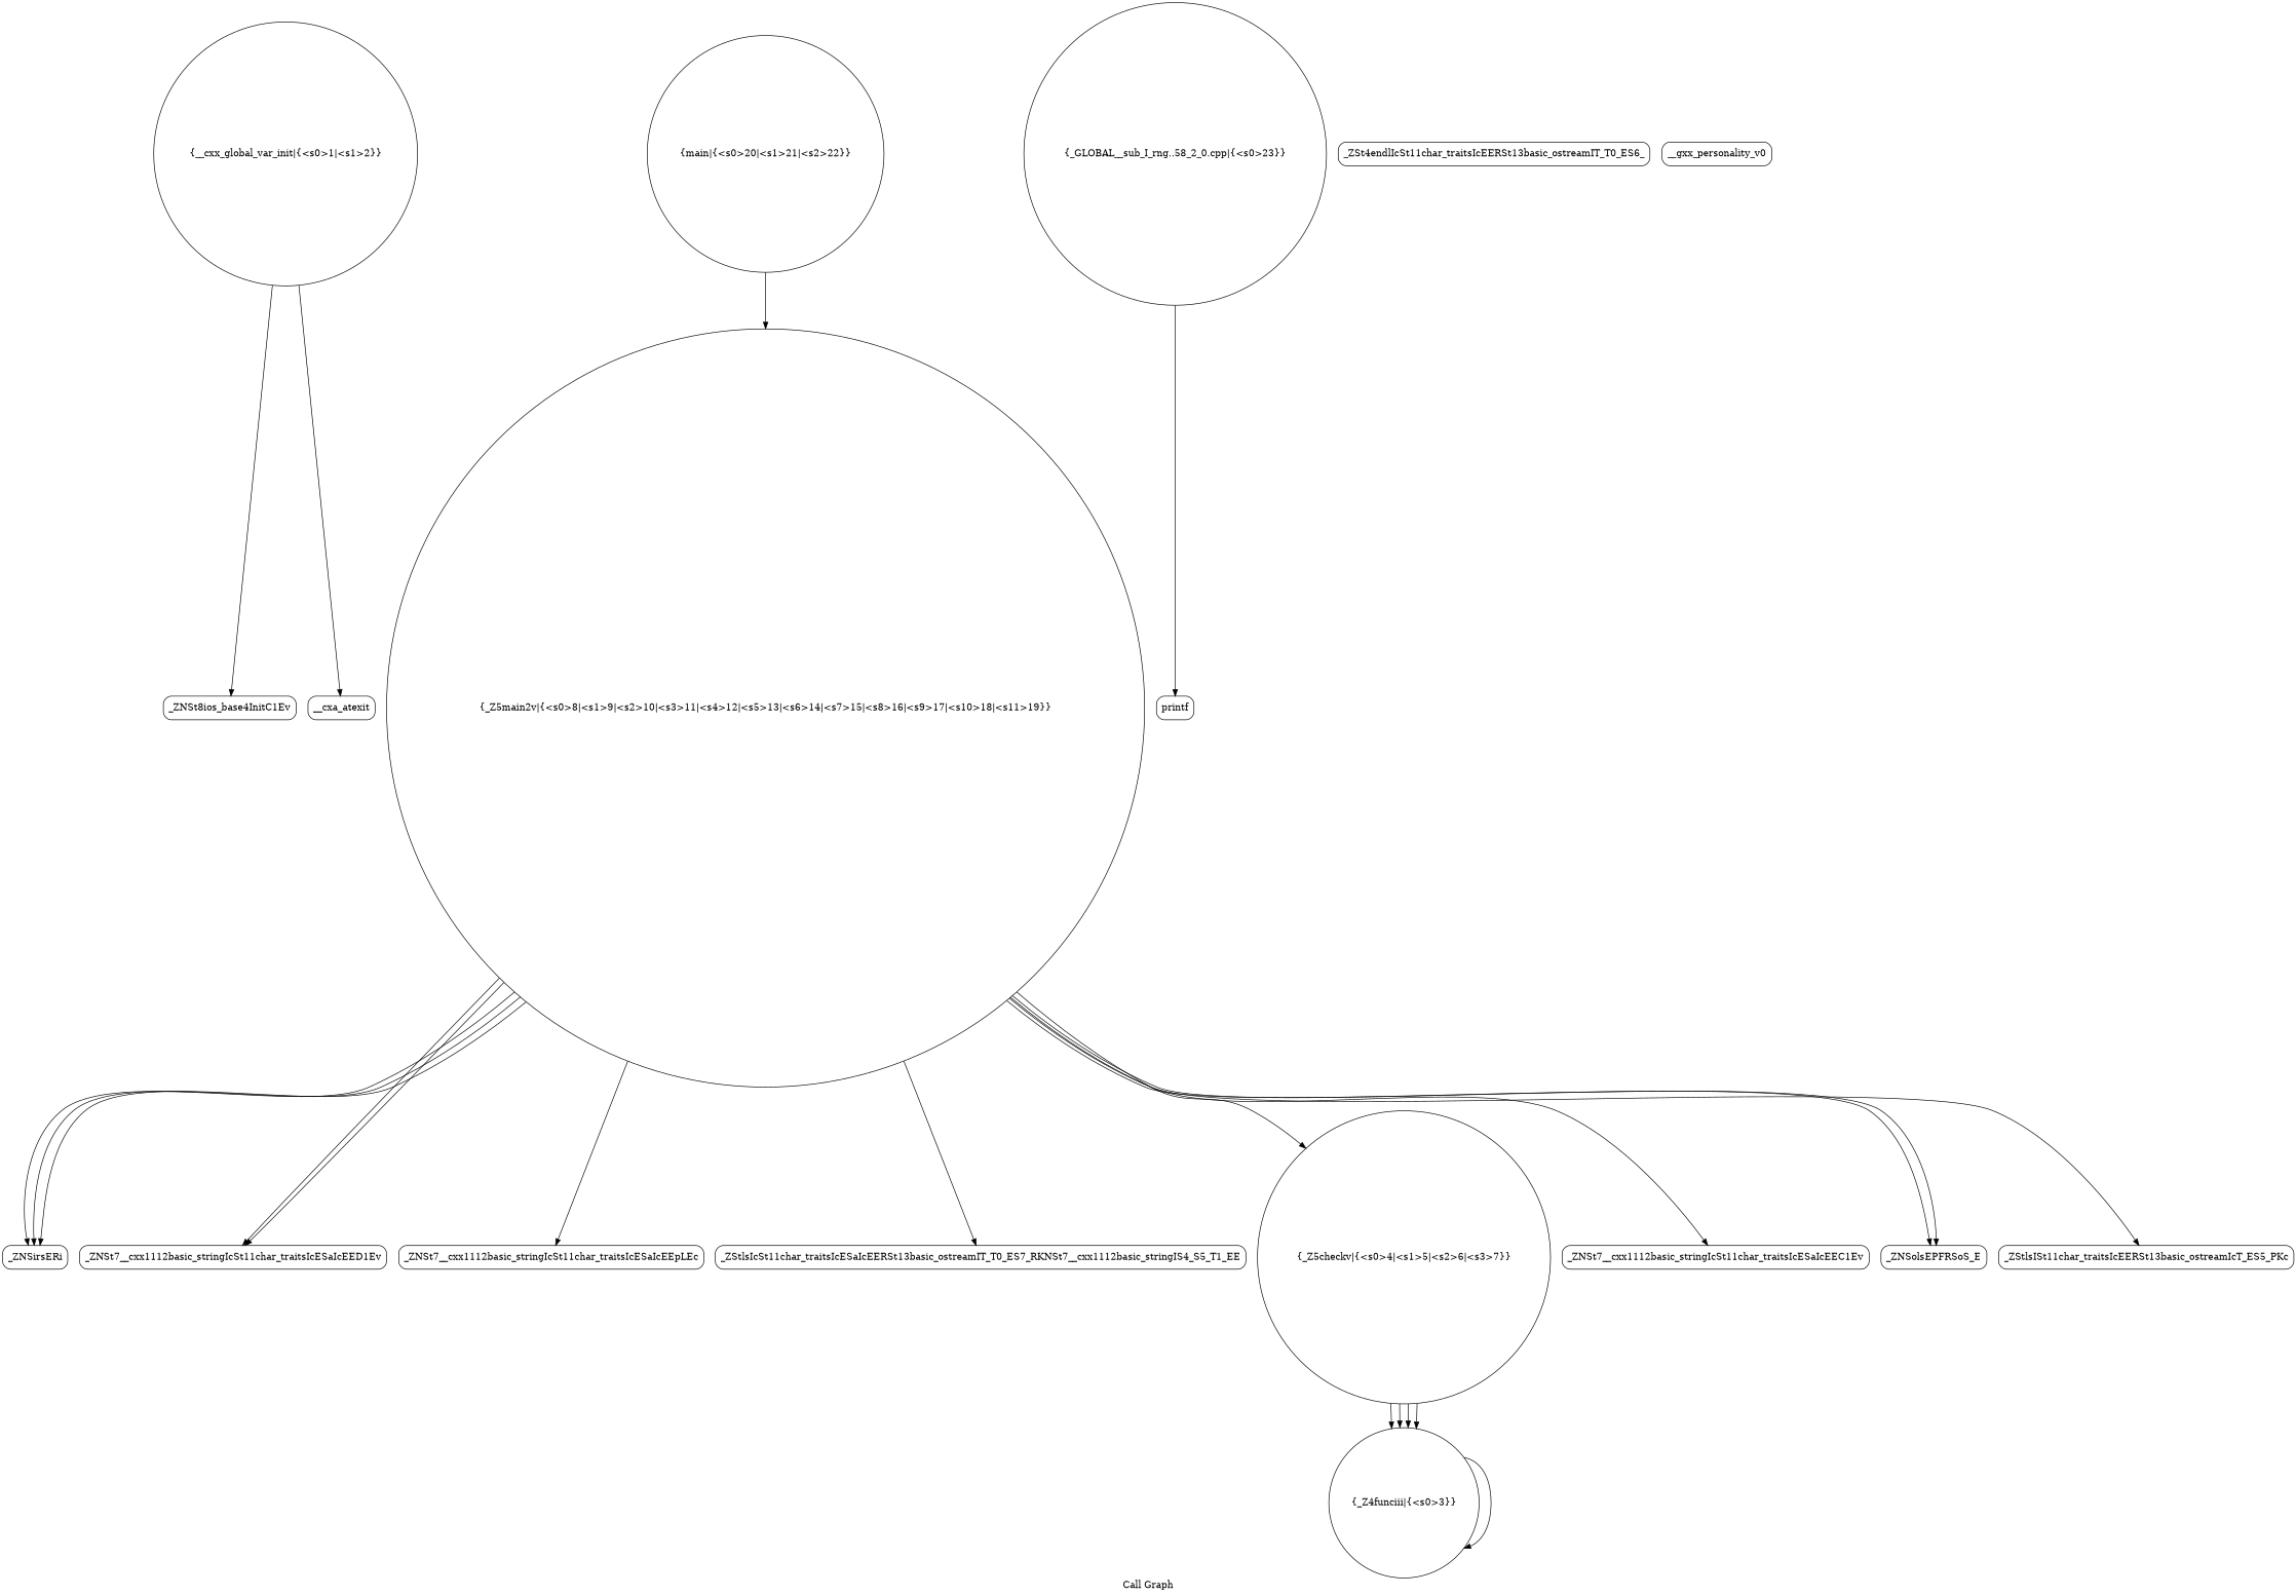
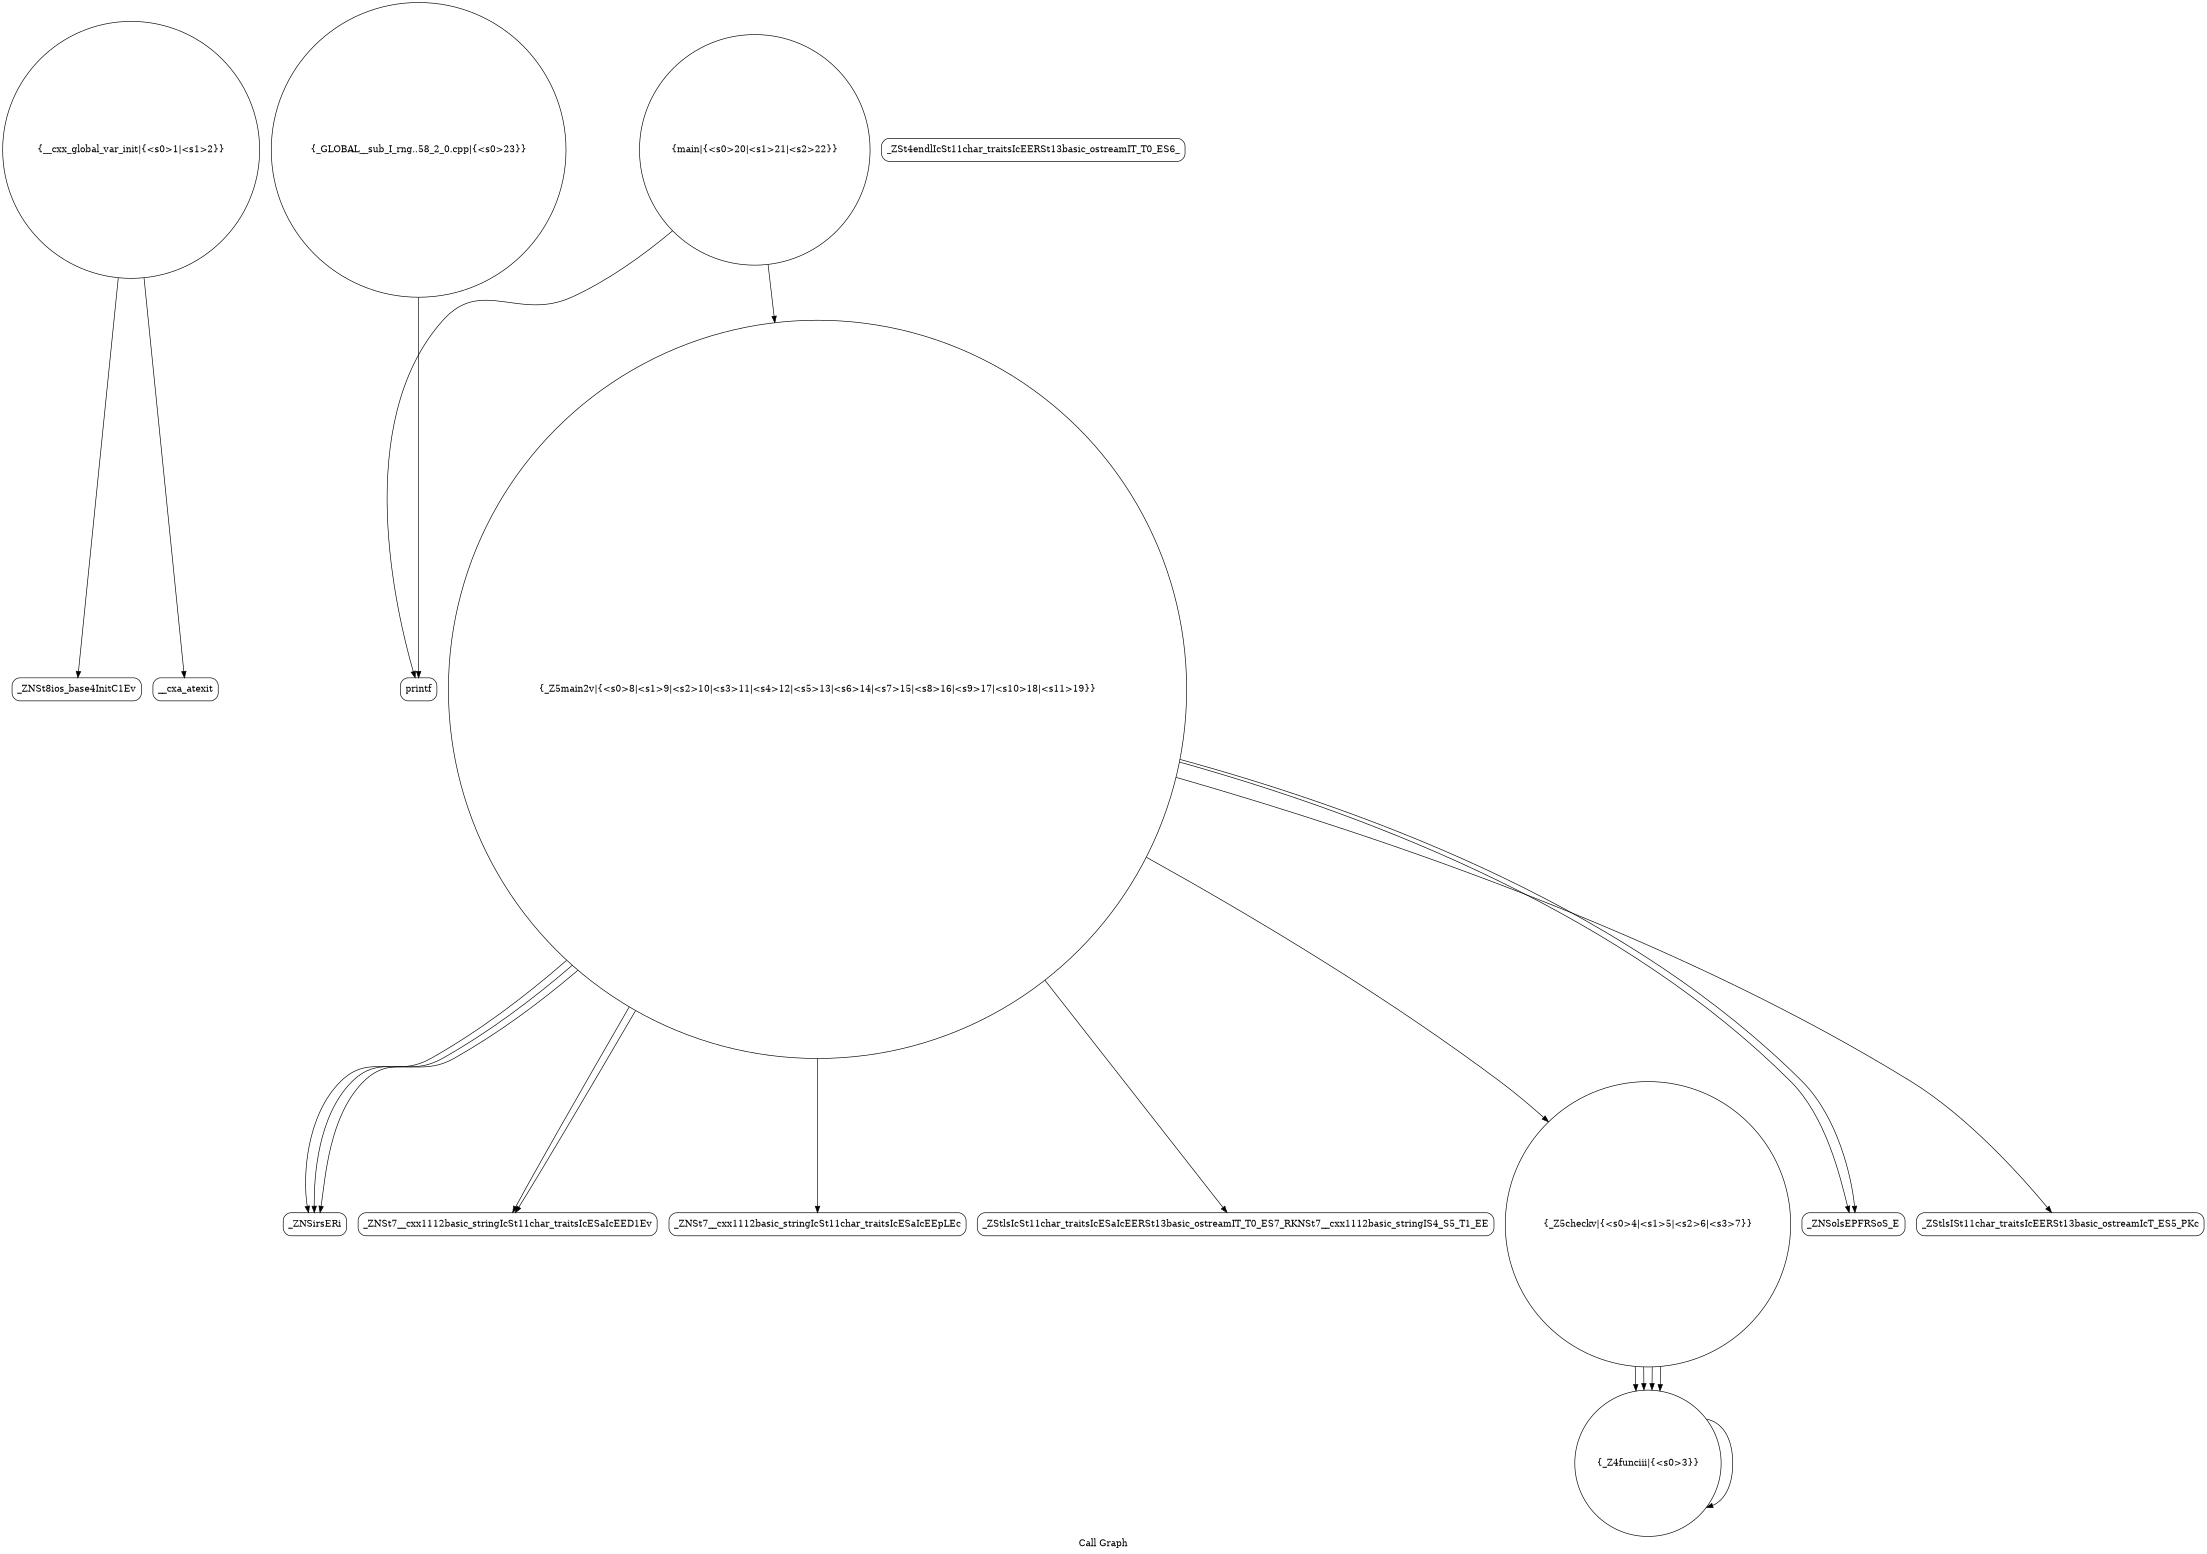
  digraph {
    label="Call Graph"
    node [shape=Mrecord]
    edge [color=black tailport=s0]
    n1 [label="{__cxx_global_var_init|{<s0>1|<s1>2}}" shape=circle]
    n2 [label="{_ZNSt8ios_base4InitC1Ev}"]
    n3 [label="{__cxa_atexit}"]
    n4 [label="{_ZNSirsERi}"]
    n5 [label="{_ZNSt7__cxx1112basic_stringIcSt11char_traitsIcESaIcEED1Ev}"]
    n6 [label="{_ZNSt7__cxx1112basic_stringIcSt11char_traitsIcESaIcEEpLEc}"]
    n7 [label="{main|{<s0>20|<s1>21|<s2>22}}" shape=circle]
    n8 [label="{printf}"]
    n9 [label="{_Z5main2v|{<s0>8|<s1>9|<s2>10|<s3>11|<s4>12|<s5>13|<s6>14|<s7>15|<s8>16|<s9>17|<s10>18|<s11>19}}" shape=circle]
    n10 [label="{_ZStlsIcSt11char_traitsIcESaIcEERSt13basic_ostreamIT_T0_ES7_RKNSt7__cxx1112basic_stringIS4_S5_T1_EE}"]
    n11 [label="{_Z5checkv|{<s0>4|<s1>5|<s2>6|<s3>7}}" shape=circle]
-   n12 [label="{_ZNSt7__cxx1112basic_stringIcSt11char_traitsIcESaIcEEC1Ev}"]
    n13 [label="{_ZNSolsEPFRSoS_E}"]
    n14 [label="{_ZStlsISt11char_traitsIcEERSt13basic_ostreamIcT_ES5_PKc}"]
    n15 [label="{_Z4funciii|{<s0>3}}" shape=circle]
    n16 [label="{_GLOBAL__sub_I_rng..58_2_0.cpp|{<s0>23}}" shape=circle]
    n17 [label="{_ZSt4endlIcSt11char_traitsIcEERSt13basic_ostreamIT_T0_ES6_}"]
-   n18 [label="{__gxx_personality_v0}"]
    n1 -> n2
    n1 -> n3 [tailport=s1]
+   n7 -> n8 [tailport=s1]
    n7 -> n9 [tailport=s2]
    n9 -> n4
    n9 -> n4 [tailport=s1]
    n9 -> n4 [tailport=s2]
    n9 -> n5 [tailport=s6]
    n9 -> n5 [tailport=s9]
    n9 -> n6 [tailport=s5]
    n9 -> n10 [tailport=s7]
    n9 -> n11 [tailport=s3]
-   n9 -> n12 [tailport=s4]
    n9 -> n13 [tailport=s8]
    n9 -> n13 [tailport=s11]
    n9 -> n14 [tailport=s10]
    n11 -> n15
    n11 -> n15 [tailport=s1]
    n11 -> n15 [tailport=s2]
    n11 -> n15 [tailport=s3]
    n15 -> n15
    n16 -> n8
  }
